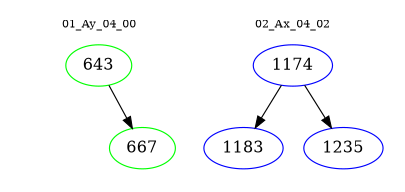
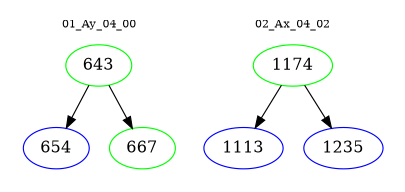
  digraph {
    node [color=green]
    edge [color=black]
    n1 [label=643]
+   n2 [color=blue label=654]
    n3 [label=667]
-   n4 [color=blue label=1174]
-   n5 [color=blue label=1183]
+   n4 [label=1174]
+   n5 [color=blue label=1113]
    n6 [color=blue label=1235]
    subgraph cluster_1 {
      color=white
      fontsize=10
      label="01_Ay_04_00"
      n1
+     n2
      n3
    }
    subgraph cluster_2 {
      color=white
      fontsize=10
      label="02_Ax_04_02"
      n4
      n5
      n6
    }
+   n1 -> n2
    n1 -> n3
    n4 -> n5
    n4 -> n6
  }
